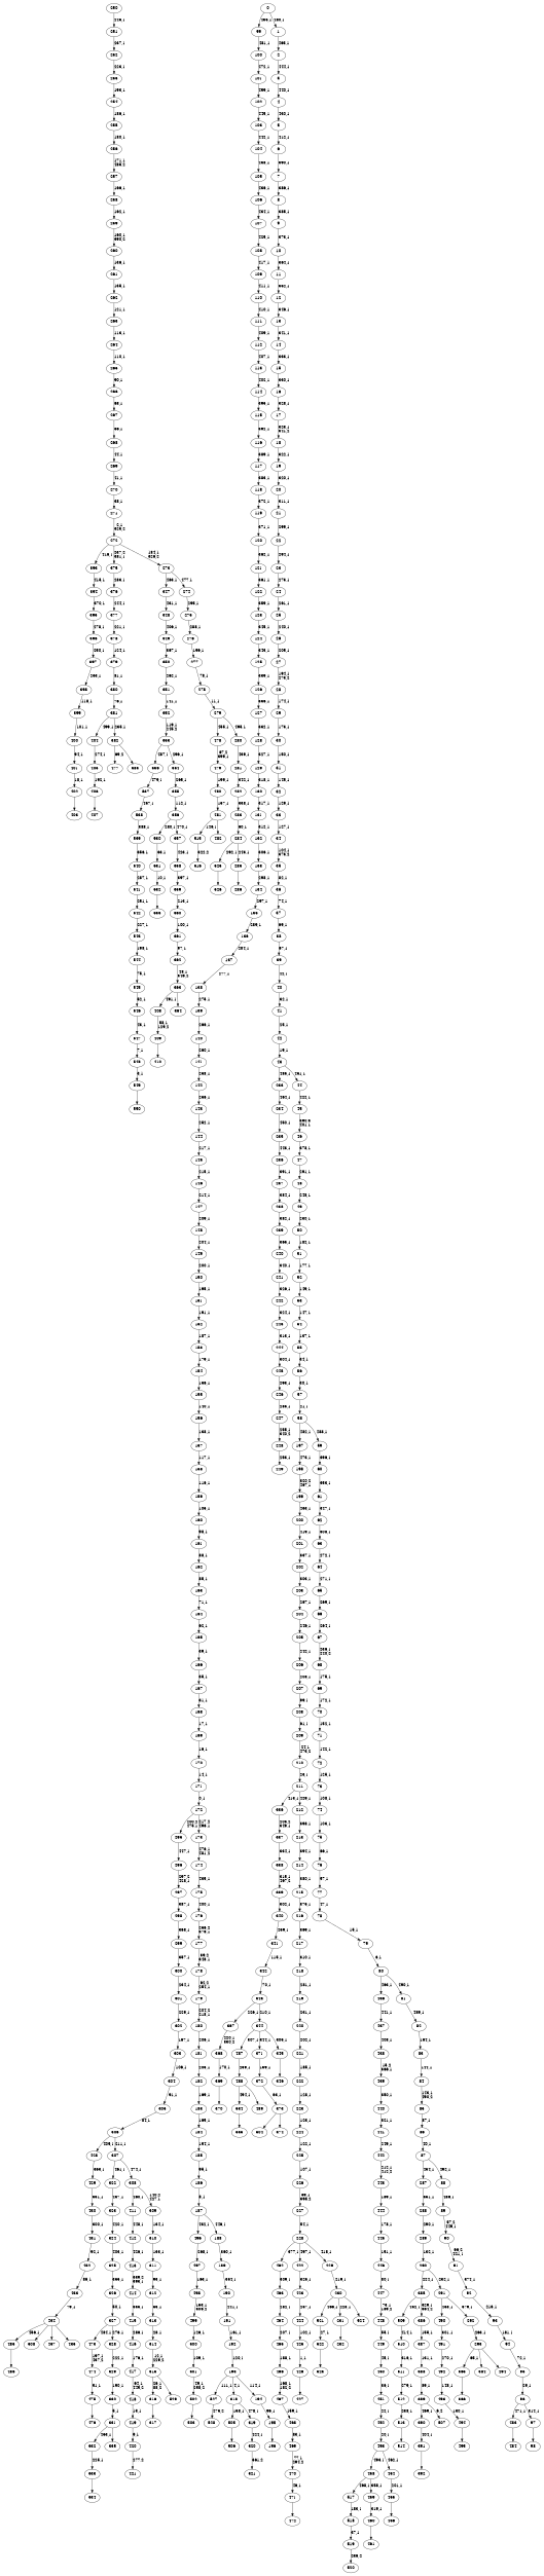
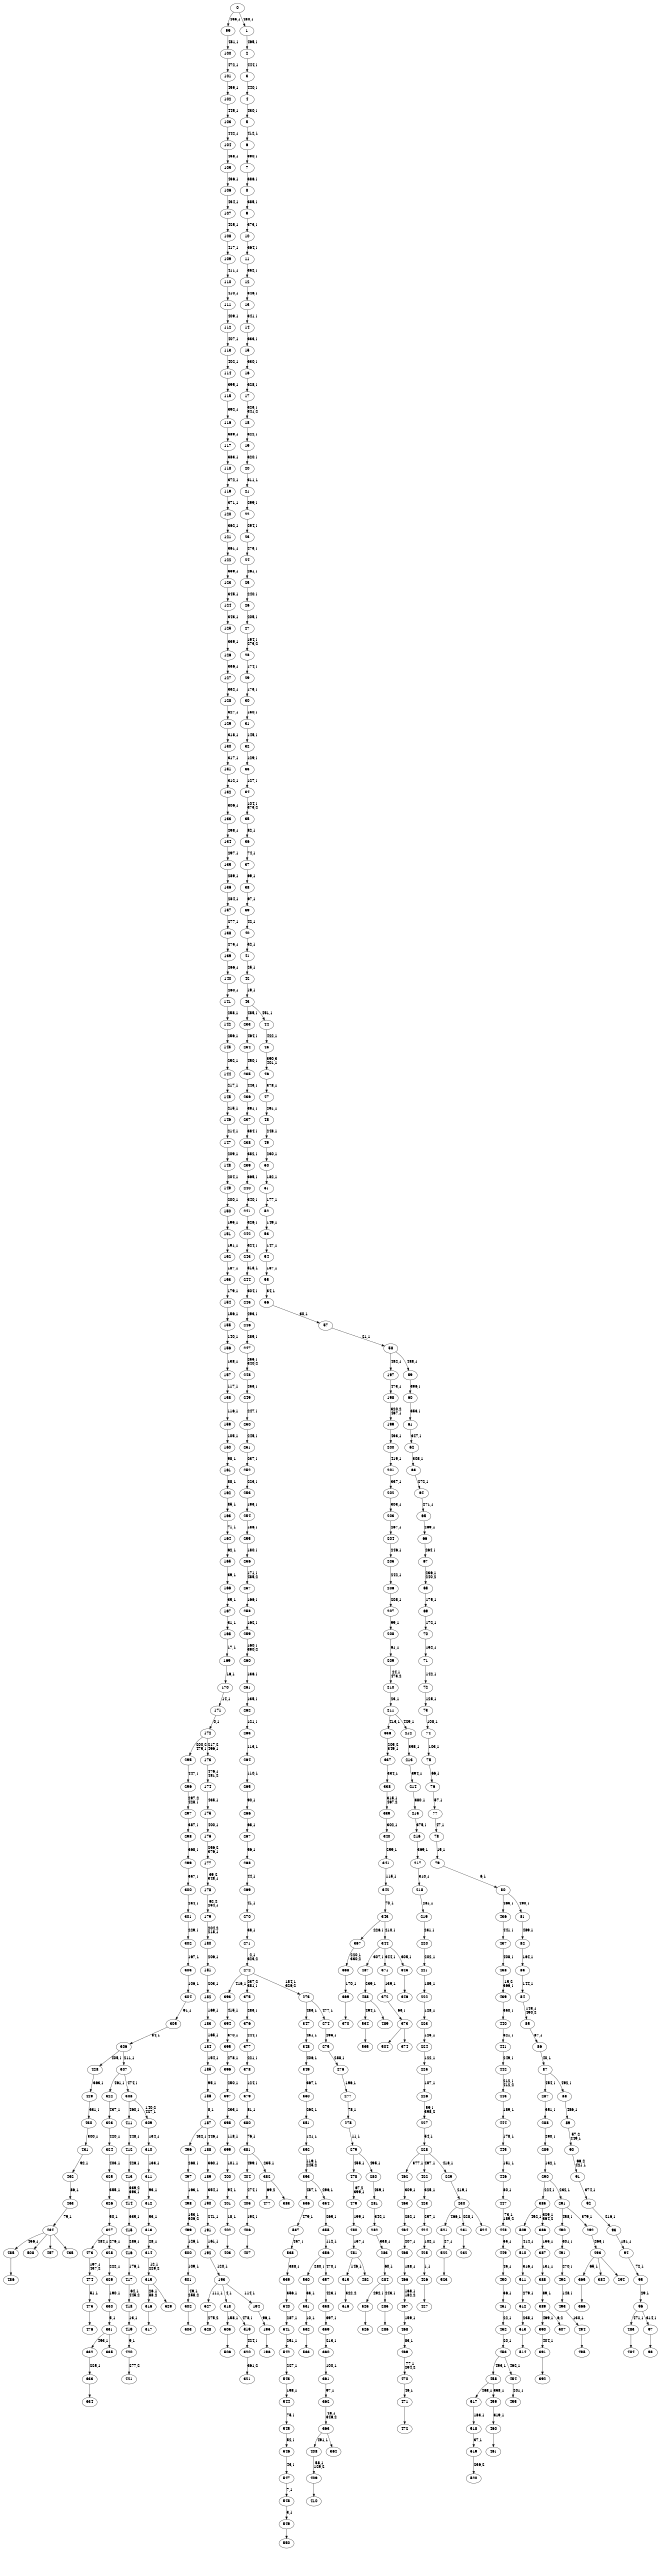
  digraph {
    549
    550
    548
    547
    546
    545
    544
    543
    542
    541
    540
    539
    538
    537
    536
    534
    535
    532
    533
    531
    530
    527
    528
    525
    526
    522
    523
    521
    519
    520
    518
    517
    515
    516
    513
    514
    512
    511
    510
    509
    505
    506
    502
    503
    501
    500
    499
    498
    497
    496
    494
    495
    493
    492
    491
    490
    488
    489
    487
    485
    486
    483
    484
    481
    482
    480
    479
    478
    475
    476
    474
    473
    471
    472
    470
    469
    468
    467
    466
    465
    464
    463
    462
    460
    461
    459
    458
    455
-   456
    454
    453
    452
    451
    450
    449
    448
    447
    446
    445
    444
    443
    442
    441
    440
    439
    438
    437
    436
    434
    508
    457
    435
    433
    432
    431
    430
    429
    428
    426
    427
    425
    424
    423
    422
    420
    421
    419
    418
    417
    416
    415
    414
    413
    412
    411
    409
    410
    408
    406
    407
    405
    404
    402
    403
    401
    400
    399
    398
    397
    396
    395
    394
    393
    391
    392
    390
    389
    507
    388
    387
    386
    385
    382
    477
    383
    381
    380
    379
    378
    377
    376
    375
    373
    504
    374
    372
    371
    369
    370
    368
    367
    365
    366
    363
    364
    362
    361
    360
    359
    358
    357
    356
    355
    354
    353
    352
    351
    350
    349
    348
    347
    345
    346
    344
    343
    342
    341
    340
    339
    338
    337
    336
    333
    334
    332
    331
    335
    330
    329
    328
    327
    326
    325
    324
    323
    322
    320
    321
    319
    318
    316
    317
    315
    529
    314
    313
    312
    311
    310
    309
    308
    307
    306
    305
    304
    303
    302
    301
    300
    299
    298
    297
    296
    295
    293
    384
    294
    292
    291
    290
    289
    288
    287
    285
    286
    284
    283
    282
    281
    280
    279
    278
    277
    276
    275
    274
    273
    272
    271
    270
    269
    268
    267
    266
    265
    264
    263
    262
    261
    260
    259
    258
    257
    256
    255
    254
    253
    252
    251
    250
    249
    248
    247
    246
    245
    244
    243
    242
    241
    240
    239
    238
    237
    236
    235
    234
    233
    231
    232
    230
    524
    229
    228
    227
    226
    225
    224
    223
    222
    221
    220
    219
    218
    217
    216
    215
    214
    213
    212
    211
    210
    209
    208
    207
    206
    205
    204
    203
    202
    201
    200
    199
    198
    197
    195
    196
    194
    193
    192
    191
    190
    189
    188
    187
    186
    185
    184
    183
    182
    181
    180
    179
    178
    177
    176
    175
    174
    173
    172
    171
    170
    169
    168
    167
    166
    165
    164
    163
    162
    161
    160
    159
    158
    157
    156
    155
    154
    153
    152
    151
    150
    149
    148
    147
    146
    145
    144
    143
    142
    141
    140
    139
    138
    137
    136
    135
    134
    133
    132
    131
    130
    129
    128
    127
    126
    125
    124
    123
    122
    121
    120
    119
    118
    117
    116
    115
    114
    113
    112
    111
    110
    109
    108
    107
    106
    105
    104
    103
    102
    101
    100
    99
    97
    98
    96
    95
    94
    93
    92
    91
    90
    89
    88
    87
    86
    85
    84
    83
    82
    81
    80
    79
    78
    77
    76
    75
    74
    73
    72
    71
    70
    69
    68
    67
    66
    65
    64
    63
    62
    61
    60
    59
    58
    57
    56
    55
    54
    53
    52
    51
    50
    49
    48
    47
    46
    45
    44
    43
    42
    41
    40
    39
    38
    37
    36
    35
    34
    33
    32
    31
    30
    29
    28
    27
    26
    25
    24
    23
    22
    21
    20
    19
    18
    17
    16
    15
    14
    13
    12
    11
    10
    9
    8
    7
    6
    5
    4
    3
    2
    1
    0
    549 -> 550
    548 -> 549 [label="3,1"]
    547 -> 548 [label="7,1"]
    546 -> 547 [label="43,1"]
    545 -> 546 [label="52,1"]
    544 -> 545 [label="75,1"]
    543 -> 544 [label="198,1"]
    542 -> 543 [label="227,1"]
    541 -> 542 [label="251,1"]
    540 -> 541 [label="287,1"]
    539 -> 540 [label="356,1"]
    538 -> 539 [label="388,1"]
    537 -> 538 [label="457,1"]
    536 -> 537 [label="479,1"]
    534 -> 535
    532 -> 533
    531 -> 532 [label="10,1"]
    530 -> 531 [label="33,1"]
    527 -> 528 [label="275,2"]
    525 -> 526
    522 -> 523
    521 -> 522 [label="27,1"]
    519 -> 520 [label="236,2"]
    518 -> 519 [label="37,1"]
    517 -> 518 [label="183,1"]
    515 -> 516 [label="322,2"]
    513 -> 514
    512 -> 513 [label="238,1"]
    511 -> 512 [label="279,1"]
    510 -> 511 [label="316,1"]
    509 -> 510 [label="414,1"]
    505 -> 506
    502 -> 503
    501 -> 502 [label="49,1\n258,2"]
    500 -> 501 [label="109,1"]
    499 -> 500 [label="126,1"]
    498 -> 499 [label="153,1\n306,2"]
    497 -> 498 [label="163,1"]
    496 -> 497 [label="268,1"]
    494 -> 495
    493 -> 494 [label="130,1"]
    492 -> 493 [label="148,1"]
    491 -> 492 [label="270,1"]
    490 -> 491 [label="301,1"]
    488 -> 534 [label="494,1"]
    488 -> 489
    487 -> 488 [label="239,1"]
    485 -> 486
    483 -> 484
    481 -> 515 [label="146,1"]
    481 -> 482
    480 -> 481 [label="157,1"]
    479 -> 480 [label="199,1"]
    478 -> 479 [label="67,2\n399,1"]
    475 -> 476
    474 -> 475 [label="51,1"]
    473 -> 474 [label="197,1\n437,2"]
    471 -> 472
    470 -> 471 [label="46,1"]
    469 -> 470 [label="77,1\n294,2"]
    468 -> 469 [label="83,1"]
    467 -> 468 [label="159,1"]
    466 -> 467 [label="168,1\n182,2"]
    465 -> 466 [label="188,1"]
    464 -> 465 [label="207,1"]
    463 -> 464 [label="282,1"]
    462 -> 463 [label="309,1"]
    460 -> 461
    459 -> 460 [label="319,1"]
    458 -> 517 [label="468,1"]
    458 -> 459 [label="358,1"]
-   455 -> 456
    454 -> 455 [label="201,1"]
    453 -> 458 [label="493,1"]
    453 -> 454 [label="462,1"]
    452 -> 453 [label="20,1"]
    451 -> 452 [label="22,1"]
    450 -> 451 [label="36,1"]
    449 -> 450 [label="45,1"]
    448 -> 449 [label="55,1"]
    447 -> 448 [label="73,1\n189,2"]
    446 -> 447 [label="80,1"]
    445 -> 446 [label="151,1"]
    444 -> 445 [label="178,1"]
    443 -> 444 [label="189,1"]
    442 -> 443 [label="212,1\n412,2"]
    441 -> 442 [label="249,1"]
    440 -> 441 [label="321,1"]
    439 -> 440 [label="350,1"]
    438 -> 439 [label="15,2\n366,1"]
    437 -> 438 [label="408,1"]
    436 -> 437 [label="441,1"]
    434 -> 485 [label="456,1"]
    434 -> 508
    434 -> 457
    434 -> 435
    433 -> 434 [label="79,1"]
    432 -> 433 [label="86,1"]
    431 -> 432 [label="92,1"]
    430 -> 431 [label="300,1"]
    429 -> 430 [label="331,1"]
    428 -> 429 [label="363,1"]
    426 -> 427
    425 -> 426 [label="1,1"]
    424 -> 425 [label="102,1"]
    423 -> 424 [label="257,1"]
    422 -> 423 [label="325,1"]
    420 -> 421 [label="277,2"]
    419 -> 420 [label="9,1"]
    418 -> 419 [label="13,1"]
    417 -> 418 [label="64,1\n445,2"]
    416 -> 417 [label="176,1"]
    415 -> 416 [label="286,1"]
    414 -> 415 [label="335,1"]
    413 -> 414 [label="339,2\n393,1"]
    412 -> 413 [label="426,1"]
    411 -> 412 [label="448,1"]
    409 -> 410
    408 -> 409 [label="58,1\n129,2"]
    406 -> 407
    405 -> 406 [label="192,1"]
    404 -> 405 [label="274,1"]
    402 -> 403
    401 -> 402 [label="18,1"]
    400 -> 401 [label="94,1"]
    399 -> 400 [label="101,1"]
    398 -> 399 [label="118,1"]
    397 -> 398 [label="233,1"]
    396 -> 397 [label="250,1"]
    395 -> 396 [label="278,1"]
    394 -> 395 [label="370,1"]
    393 -> 394 [label="415,1"]
    391 -> 392
    390 -> 391 [label="404,1"]
    389 -> 390 [label="469,1"]
    389 -> 507 [label="6,2"]
    388 -> 389 [label="89,1"]
    387 -> 388 [label="131,1"]
    386 -> 387 [label="155,1"]
    385 -> 509 [label="452,1"]
    385 -> 386 [label="329,1\n364,2"]
    382 -> 477 [label="69,2"]
    382 -> 383
    381 -> 404 [label="499,1"]
    381 -> 382 [label="235,1"]
    380 -> 381 [label="76,1"]
    379 -> 380 [label="81,1"]
    378 -> 379 [label="124,1"]
    377 -> 378 [label="221,1"]
    376 -> 377 [label="244,1"]
    375 -> 376 [label="283,1"]
    373 -> 504
    373 -> 374
    372 -> 373 [label="63,1"]
    371 -> 372 [label="139,1"]
    369 -> 370
    368 -> 369 [label="170,1"]
    367 -> 368 [label="220,1\n330,2"]
    365 -> 366
    363 -> 408 [label="491,1"]
    363 -> 364
    362 -> 363 [label="48,1\n346,2"]
    361 -> 362 [label="97,1"]
    360 -> 361 [label="100,1"]
    359 -> 360 [label="213,1"]
    358 -> 359 [label="397,1"]
    357 -> 358 [label="423,1"]
    356 -> 530 [label="280,1"]
    356 -> 357 [label="470,1"]
    355 -> 356 [label="112,1"]
    354 -> 355 [label="265,1"]
    353 -> 536 [label="487,1"]
    353 -> 354 [label="296,1"]
    352 -> 353 [label="119,1\n245,2"]
    351 -> 352 [label="141,1"]
    350 -> 351 [label="262,1"]
    349 -> 350 [label="367,1"]
    348 -> 349 [label="406,1"]
    347 -> 348 [label="431,1"]
    345 -> 346
    344 -> 487 [label="307,1"]
    344 -> 371 [label="344,1"]
    344 -> 345 [label="305,1"]
    343 -> 367 [label="226,1"]
    343 -> 344 [label="210,1"]
    342 -> 343 [label="70,1"]
    341 -> 342 [label="115,1"]
    340 -> 341 [label="259,1"]
    339 -> 340 [label="302,1"]
    338 -> 339 [label="315,1\n467,2"]
    337 -> 338 [label="334,1"]
    336 -> 337 [label="205,2\n349,1"]
    333 -> 334
    332 -> 333 [label="225,1"]
    331 -> 332 [label="453,1"]
    331 -> 335
    330 -> 331 [label="5,1"]
    329 -> 330 [label="190,1"]
    328 -> 329 [label="222,1"]
    327 -> 473 [label="484,1"]
    327 -> 328 [label="276,1"]
    326 -> 327 [label="50,1"]
    325 -> 326 [label="355,1"]
    324 -> 325 [label="403,1"]
    323 -> 324 [label="420,1"]
    322 -> 323 [label="437,1"]
    320 -> 321 [label="361,2"]
    319 -> 320 [label="424,1"]
    318 -> 505 [label="158,1"]
    318 -> 319 [label="478,1"]
    316 -> 317
    315 -> 316 [label="26,1\n88,2"]
    315 -> 529
    314 -> 315 [label="12,1\n229,2"]
    313 -> 314 [label="28,1"]
    312 -> 313 [label="53,1"]
    311 -> 312 [label="93,1"]
    310 -> 311 [label="133,1"]
    309 -> 310 [label="134,1"]
    308 -> 411 [label="460,1"]
    308 -> 309 [label="140,2\n427,1"]
    307 -> 322 [label="461,1"]
    307 -> 308 [label="474,1"]
    306 -> 428 [label="405,1"]
    306 -> 307 [label="211,1"]
    305 -> 306 [label="84,1"]
    304 -> 305 [label="91,1"]
    303 -> 304 [label="106,1"]
    302 -> 303 [label="167,1"]
    301 -> 302 [label="229,1"]
    300 -> 301 [label="234,1"]
    299 -> 300 [label="357,1"]
    298 -> 299 [label="368,1"]
    297 -> 298 [label="387,1"]
    296 -> 297 [label="297,2\n428,1"]
    295 -> 296 [label="447,1"]
    293 -> 365 [label="65,1"]
    293 -> 384
    293 -> 294
    292 -> 293 [label="263,1"]
    291 -> 490 [label="458,1"]
    291 -> 292 [label="379,1"]
    290 -> 385 [label="224,1"]
    290 -> 291 [label="232,1"]
    289 -> 290 [label="132,1"]
    288 -> 289 [label="290,1"]
    287 -> 288 [label="351,1"]
    285 -> 286
    284 -> 525 [label="292,1"]
    284 -> 285 [label="243,1"]
    283 -> 284 [label="60,1"]
    282 -> 283 [label="338,1"]
    281 -> 282 [label="342,1"]
    280 -> 281 [label="439,1"]
    279 -> 478 [label="455,1"]
    279 -> 280 [label="495,1"]
    278 -> 279 [label="11,1"]
    277 -> 278 [label="78,1"]
    276 -> 277 [label="196,1"]
    275 -> 276 [label="288,1"]
    274 -> 275 [label="295,1"]
    273 -> 347 [label="483,1"]
    273 -> 274 [label="477,1"]
    272 -> 393 [label="416,1"]
    272 -> 375 [label="237,2\n381,1"]
    272 -> 273 [label="184,1\n326,2"]
    271 -> 272 [label="2,1\n323,2"]
    270 -> 271 [label="38,1"]
    269 -> 270 [label="41,1"]
    268 -> 269 [label="44,1"]
    267 -> 268 [label="56,1"]
    266 -> 267 [label="68,1"]
    265 -> 266 [label="90,1"]
    264 -> 265 [label="110,1"]
    263 -> 264 [label="113,1"]
    262 -> 263 [label="121,1"]
    261 -> 262 [label="135,1"]
    260 -> 261 [label="136,1"]
    259 -> 260 [label="160,1\n390,2"]
    258 -> 259 [label="162,1"]
    257 -> 258 [label="166,1"]
    256 -> 257 [label="171,1\n485,2"]
    255 -> 256 [label="180,1"]
    254 -> 255 [label="186,1"]
    253 -> 254 [label="193,1"]
    252 -> 253 [label="223,1"]
    251 -> 252 [label="237,1"]
    250 -> 251 [label="245,1"]
+   249 -> 250 [label="247,1"]
    248 -> 249 [label="253,1"]
    247 -> 248 [label="255,1\n340,2"]
    246 -> 247 [label="285,1"]
    245 -> 246 [label="293,1"]
    244 -> 245 [label="304,1"]
    243 -> 244 [label="313,1"]
    242 -> 243 [label="324,1"]
    241 -> 242 [label="326,1"]
    240 -> 241 [label="340,1"]
    239 -> 240 [label="365,1"]
    238 -> 239 [label="382,1"]
    237 -> 238 [label="384,1"]
    236 -> 237 [label="391,1"]
    235 -> 236 [label="443,1"]
    234 -> 235 [label="450,1"]
    233 -> 234 [label="464,1"]
    231 -> 232
    230 -> 521 [label="466,1"]
    230 -> 231 [label="228,1"]
    230 -> 524
    229 -> 230 [label="219,1"]
    228 -> 462 [label="377,1"]
    228 -> 422 [label="497,1"]
    228 -> 229 [label="418,1"]
    227 -> 228 [label="54,1"]
    226 -> 227 [label="59,1\n398,2"]
    225 -> 226 [label="107,1"]
    224 -> 225 [label="122,1"]
    223 -> 224 [label="123,1"]
    222 -> 223 [label="128,1"]
    221 -> 222 [label="185,1"]
    220 -> 221 [label="202,1"]
    219 -> 220 [label="231,1"]
    218 -> 219 [label="281,1"]
    217 -> 218 [label="310,1"]
    216 -> 217 [label="369,1"]
    215 -> 216 [label="375,1"]
    214 -> 215 [label="380,1"]
    213 -> 214 [label="394,1"]
    212 -> 213 [label="398,1"]
    211 -> 336 [label="413,1"]
    211 -> 212 [label="429,1"]
    210 -> 211 [label="23,1"]
    209 -> 210 [label="24,1\n473,2"]
    208 -> 209 [label="61,1"]
    207 -> 208 [label="99,1"]
    206 -> 207 [label="208,1"]
    205 -> 206 [label="242,1"]
    204 -> 205 [label="246,1"]
    203 -> 204 [label="267,1"]
    202 -> 203 [label="303,1"]
    201 -> 202 [label="337,1"]
    200 -> 201 [label="419,1"]
    199 -> 200 [label="433,1"]
    198 -> 199 [label="320,2\n467,1"]
    197 -> 198 [label="473,1"]
    195 -> 196
    194 -> 195 [label="96,1"]
    193 -> 527 [label="111,1"]
    193 -> 318 [label="4,1"]
    193 -> 194 [label="114,1"]
    192 -> 193 [label="120,1"]
    191 -> 192 [label="161,1"]
    190 -> 191 [label="241,1"]
    189 -> 190 [label="354,1"]
    188 -> 189 [label="360,1"]
    187 -> 496 [label="432,1"]
    187 -> 188 [label="446,1"]
    186 -> 187 [label="8,1"]
    185 -> 186 [label="95,1"]
    184 -> 185 [label="154,1"]
    183 -> 184 [label="165,1"]
    182 -> 183 [label="169,1"]
    181 -> 182 [label="203,1"]
    180 -> 181 [label="206,1"]
    179 -> 180 [label="204,2\n218,1"]
    178 -> 179 [label="62,2\n254,1"]
    177 -> 178 [label="39,2\n348,1"]
    176 -> 177 [label="256,2\n376,1"]
    175 -> 176 [label="400,1"]
    174 -> 175 [label="435,1"]
    173 -> 174 [label="476,1\n481,2"]
    172 -> 295 [label="200,2\n475,1"]
    172 -> 173 [label="217,2\n496,1"]
    171 -> 172 [label="0,1"]
    170 -> 171 [label="14,1"]
    169 -> 170 [label="16,1"]
    168 -> 169 [label="17,1"]
    167 -> 168 [label="31,1"]
    166 -> 167 [label="35,1"]
    165 -> 166 [label="39,1"]
    164 -> 165 [label="62,1"]
    163 -> 164 [label="71,1"]
    162 -> 163 [label="85,1"]
    161 -> 162 [label="88,1"]
    160 -> 161 [label="98,1"]
    159 -> 160 [label="105,1"]
    158 -> 159 [label="116,1"]
    157 -> 158 [label="117,1"]
    156 -> 157 [label="138,1"]
    155 -> 156 [label="140,1"]
    154 -> 155 [label="156,1"]
    153 -> 154 [label="179,1"]
    152 -> 153 [label="187,1"]
    151 -> 152 [label="191,1"]
    150 -> 151 [label="195,1"]
    149 -> 150 [label="200,1"]
    148 -> 149 [label="204,1"]
    147 -> 148 [label="209,1"]
    146 -> 147 [label="214,1"]
    145 -> 146 [label="215,1"]
    144 -> 145 [label="217,1"]
    143 -> 144 [label="252,1"]
    142 -> 143 [label="256,1"]
    141 -> 142 [label="258,1"]
    140 -> 141 [label="260,1"]
    139 -> 140 [label="266,1"]
    138 -> 139 [label="275,1"]
    137 -> 138 [label="277,1"]
    136 -> 137 [label="284,1"]
    135 -> 136 [label="289,1"]
    134 -> 135 [label="297,1"]
    133 -> 134 [label="298,1"]
    132 -> 133 [label="306,1"]
    131 -> 132 [label="312,1"]
    130 -> 131 [label="317,1"]
    129 -> 130 [label="318,1"]
    128 -> 129 [label="327,1"]
    127 -> 128 [label="332,1"]
    126 -> 127 [label="336,1"]
    125 -> 126 [label="339,1"]
    124 -> 125 [label="343,1"]
    123 -> 124 [label="345,1"]
    122 -> 123 [label="359,1"]
    121 -> 122 [label="361,1"]
    120 -> 121 [label="362,1"]
    119 -> 120 [label="371,1"]
    118 -> 119 [label="372,1"]
    117 -> 118 [label="383,1"]
    116 -> 117 [label="389,1"]
    115 -> 116 [label="392,1"]
    114 -> 115 [label="395,1"]
    113 -> 114 [label="402,1"]
    112 -> 113 [label="407,1"]
    111 -> 112 [label="409,1"]
    110 -> 111 [label="410,1"]
    109 -> 110 [label="411,1"]
    108 -> 109 [label="417,1"]
    107 -> 108 [label="425,1"]
    106 -> 107 [label="434,1"]
    105 -> 106 [label="436,1"]
    104 -> 105 [label="438,1"]
    103 -> 104 [label="442,1"]
    102 -> 103 [label="445,1"]
    101 -> 102 [label="459,1"]
    100 -> 101 [label="472,1"]
    99 -> 100 [label="481,1"]
    97 -> 98
    96 -> 483 [label="471,1"]
    96 -> 97 [label="314,1"]
    95 -> 96 [label="29,1"]
    94 -> 95 [label="72,1"]
    93 -> 94 [label="181,1"]
    92 -> 93 [label="216,1"]
    91 -> 92 [label="374,1"]
    90 -> 91 [label="66,2\n421,1"]
    89 -> 90 [label="57,2\n449,1"]
    88 -> 89 [label="486,1"]
    87 -> 287 [label="454,1"]
    87 -> 88 [label="492,1"]
    86 -> 87 [label="40,1"]
    85 -> 86 [label="87,1"]
    84 -> 85 [label="143,1\n490,2"]
    83 -> 84 [label="144,1"]
    82 -> 83 [label="164,1"]
    81 -> 82 [label="489,1"]
    80 -> 436 [label="463,1"]
    80 -> 81 [label="490,1"]
    79 -> 80 [label="6,1"]
    78 -> 79 [label="15,1"]
    77 -> 78 [label="47,1"]
    76 -> 77 [label="57,1"]
    75 -> 76 [label="66,1"]
    74 -> 75 [label="103,1"]
    73 -> 74 [label="108,1"]
    72 -> 73 [label="125,1"]
    71 -> 72 [label="142,1"]
    70 -> 71 [label="152,1"]
    69 -> 70 [label="172,1"]
    68 -> 69 [label="175,1"]
    67 -> 68 [label="236,1\n240,2"]
    66 -> 67 [label="264,1"]
    65 -> 66 [label="269,1"]
    64 -> 65 [label="271,1"]
    63 -> 64 [label="272,1"]
    62 -> 63 [label="308,1"]
    61 -> 62 [label="347,1"]
    60 -> 61 [label="353,1"]
    59 -> 60 [label="396,1"]
    58 -> 197 [label="482,1"]
    58 -> 59 [label="488,1"]
    57 -> 58 [label="21,1"]
    56 -> 57 [label="30,1"]
    55 -> 56 [label="34,1"]
    54 -> 55 [label="137,1"]
    53 -> 54 [label="147,1"]
    52 -> 53 [label="149,1"]
    51 -> 52 [label="177,1"]
    50 -> 51 [label="182,1"]
    49 -> 50 [label="230,1"]
    48 -> 49 [label="248,1"]
    47 -> 48 [label="291,1"]
    46 -> 47 [label="378,1"]
    45 -> 46 [label="390,3\n401,1"]
    44 -> 45 [label="422,1"]
    43 -> 233 [label="485,1"]
    43 -> 44 [label="451,1"]
    42 -> 43 [label="19,1"]
    41 -> 42 [label="25,1"]
    40 -> 41 [label="32,1"]
    39 -> 40 [label="42,1"]
    38 -> 39 [label="67,1"]
    37 -> 38 [label="69,1"]
    36 -> 37 [label="74,1"]
    35 -> 36 [label="82,1"]
    34 -> 35 [label="104,1\n373,2"]
    33 -> 34 [label="127,1"]
    32 -> 33 [label="129,1"]
    31 -> 32 [label="145,1"]
    30 -> 31 [label="150,1"]
    29 -> 30 [label="173,1"]
    28 -> 29 [label="174,1"]
    27 -> 28 [label="194,1\n273,2"]
    26 -> 27 [label="205,1"]
    25 -> 26 [label="240,1"]
    24 -> 25 [label="261,1"]
    23 -> 24 [label="273,1"]
    22 -> 23 [label="294,1"]
    21 -> 22 [label="299,1"]
    20 -> 21 [label="311,1"]
    19 -> 20 [label="320,1"]
    18 -> 19 [label="322,1"]
    17 -> 18 [label="323,1\n341,2"]
    16 -> 17 [label="328,1"]
    15 -> 16 [label="330,1"]
    14 -> 15 [label="333,1"]
    13 -> 14 [label="341,1"]
    12 -> 13 [label="346,1"]
    11 -> 12 [label="352,1"]
    10 -> 11 [label="364,1"]
    9 -> 10 [label="373,1"]
    8 -> 9 [label="385,1"]
    7 -> 8 [label="386,1"]
    6 -> 7 [label="390,1"]
    5 -> 6 [label="412,1"]
    4 -> 5 [label="430,1"]
    3 -> 4 [label="440,1"]
    2 -> 3 [label="444,1"]
    1 -> 2 [label="465,1"]
    0 -> 99 [label="435,1"]
    0 -> 1 [label="480,1"]
  }
